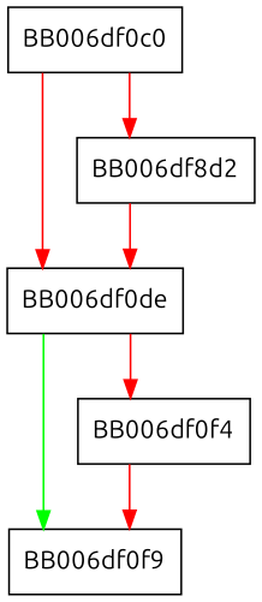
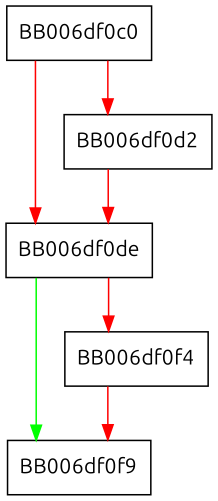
  digraph {
    fontname=Ubuntu
    splines=ortho
    node [fontname=Ubuntu shape=box]
    edge [color=red fontname=Ubuntu]
    BB006df0c0
    BB006df0de
-   BB006df0d2 [label=BB006df8d2]
+   BB006df0d2
    BB006df0f9
    BB006df0f4
    BB006df0c0 -> BB006df0de
    BB006df0c0 -> BB006df0d2
    BB006df0de -> BB006df0f9 [color=green]
    BB006df0de -> BB006df0f4
    BB006df0d2 -> BB006df0de
    BB006df0f4 -> BB006df0f9
  }
